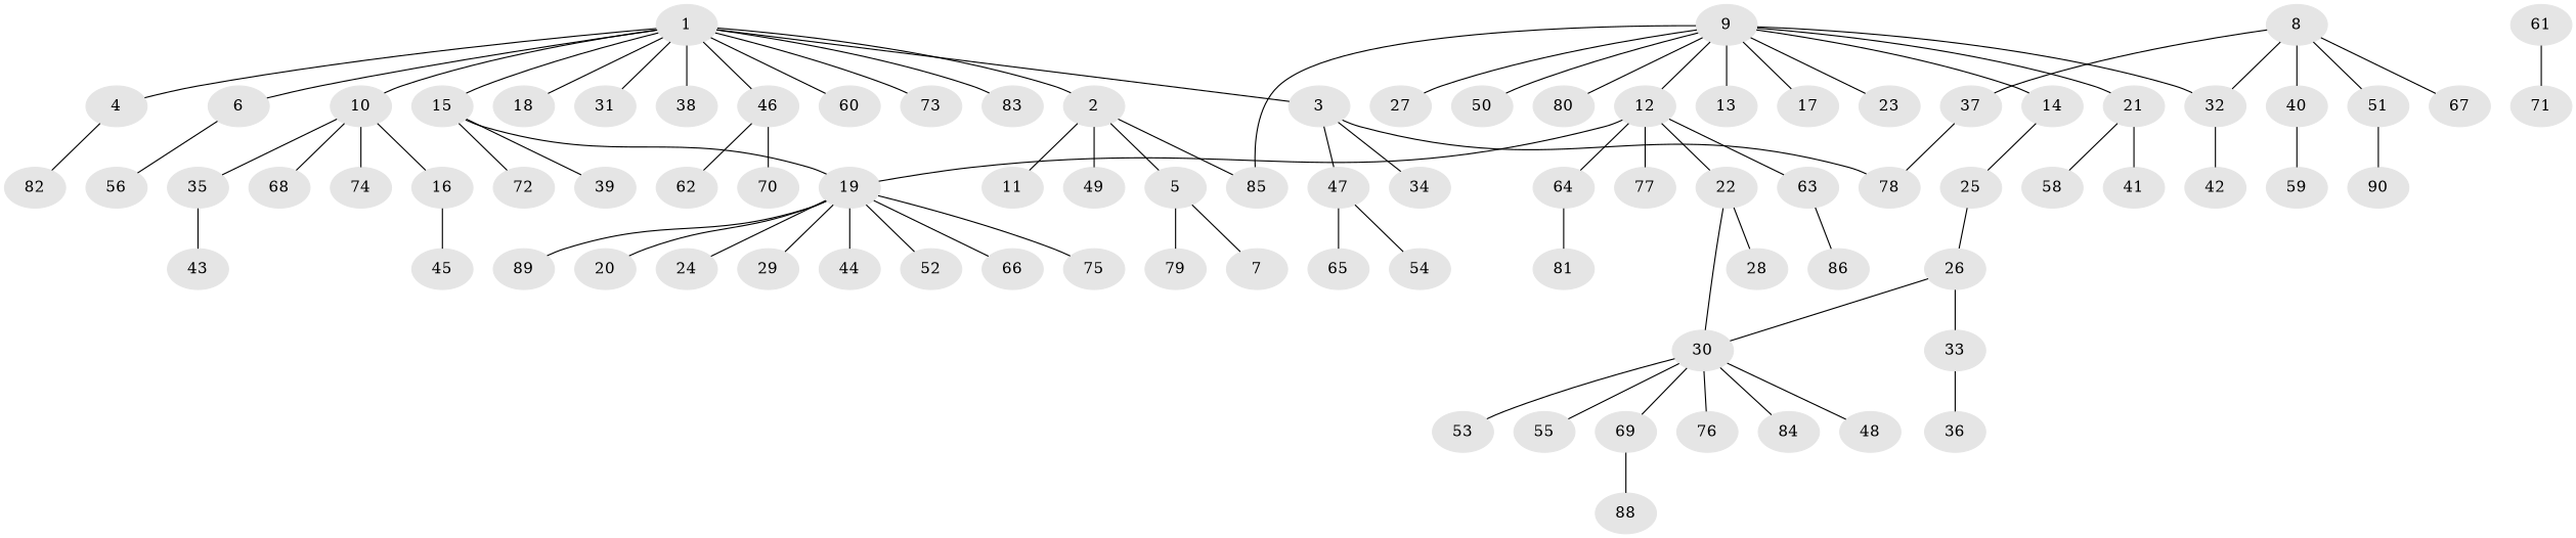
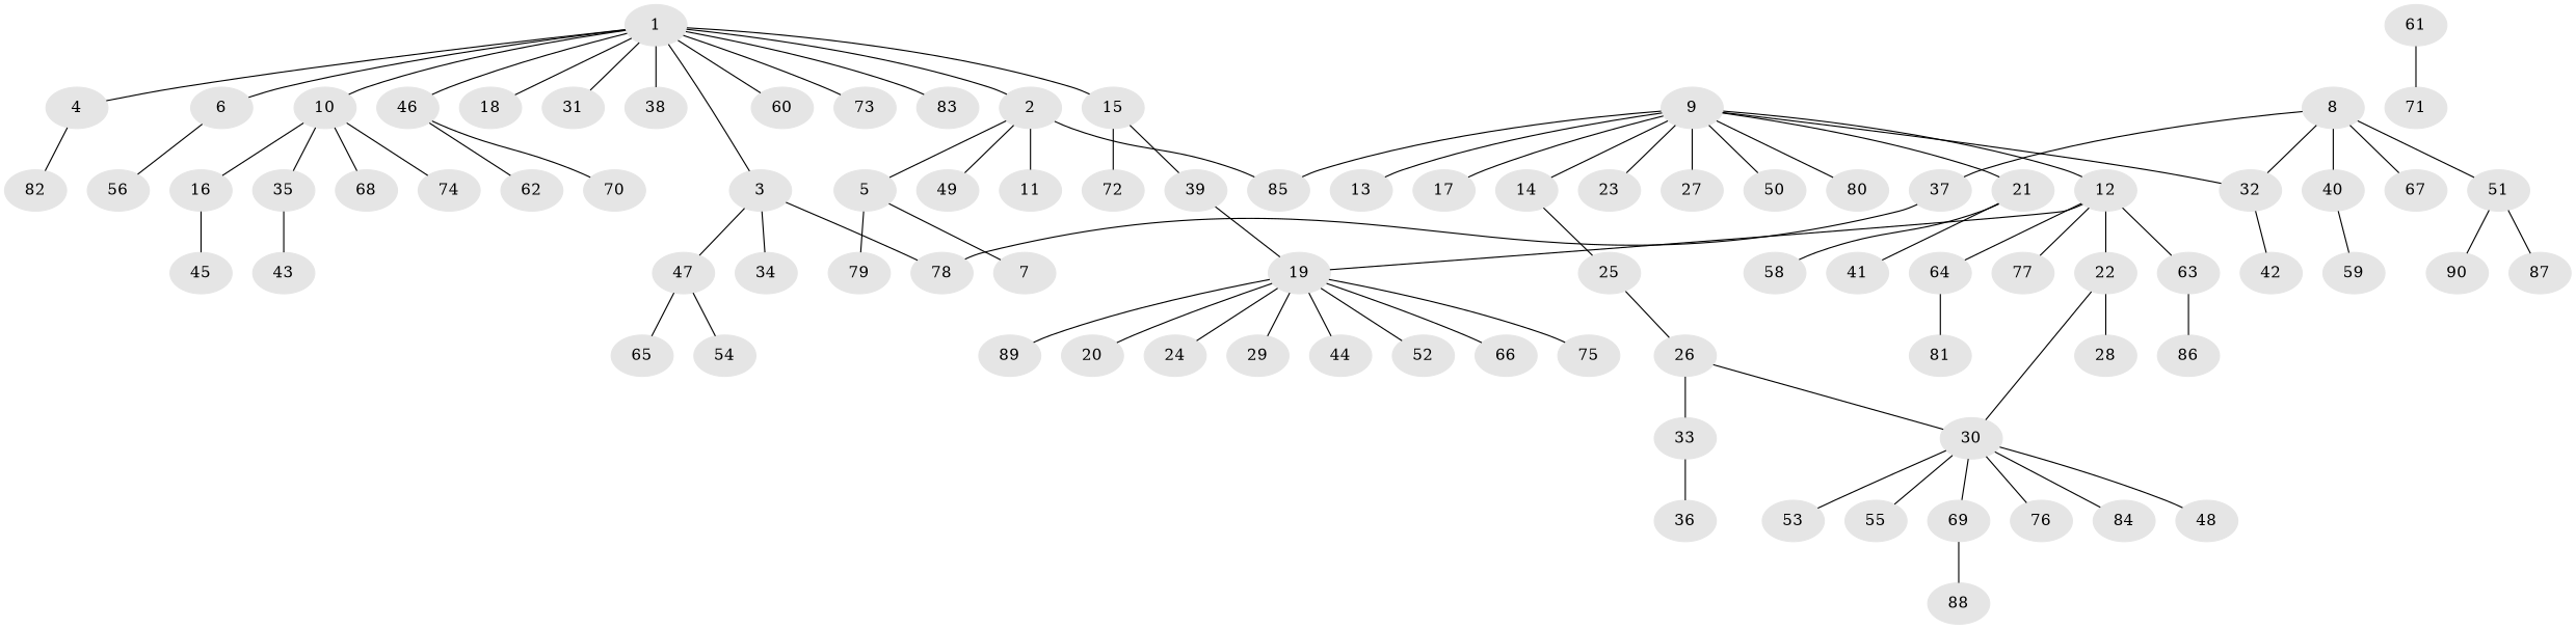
  graph {
    node [color=gray90 style=filled]
    1
    2
    3
    4
    6
    10
    15
    18
    31
    38
    46
    60
    73
    83
    5
    11
    49
    85
    34
    47
    78
    82
    56
    8
    32
    37
    40
    51
    67
    9
    12
    13
    14
    17
    21
    23
    27
    50
    80
    16
    35
    68
    74
    19
    39
    72
    62
    70
    61
    71
    7
    79
    54
    65
    42
    59
+   87
    90
    22
    63
    64
    77
    25
    41
    58
    45
    43
    20
    24
    29
    44
    52
    66
    75
    89
    28
    30
    86
    81
    26
    48
    53
    55
    69
    76
    84
    33
    36
    88
    1 -- 2
    1 -- 3
    1 -- 4
    1 -- 6
    1 -- 10
    1 -- 15
    1 -- 18
    1 -- 31
    1 -- 38
    1 -- 46
    1 -- 60
    1 -- 73
    1 -- 83
    2 -- 5
    2 -- 11
    2 -- 49
    2 -- 85
    3 -- 34
    3 -- 47
    3 -- 78
    4 -- 82
    6 -- 56
    10 -- 16
    10 -- 35
    10 -- 68
    10 -- 74
-   15 -- 19
+   39 -- 19
    15 -- 39
    15 -- 72
    46 -- 62
    46 -- 70
    5 -- 7
    5 -- 79
    47 -- 54
    47 -- 65
    8 -- 32
    8 -- 37
    8 -- 40
    8 -- 51
    8 -- 67
    32 -- 42
    37 -- 78
    40 -- 59
+   51 -- 87
    51 -- 90
    9 -- 85
    9 -- 32
    9 -- 12
    9 -- 13
    9 -- 14
    9 -- 17
    9 -- 21
    9 -- 23
    9 -- 27
    9 -- 50
    9 -- 80
    12 -- 19
    12 -- 22
    12 -- 63
    12 -- 64
    12 -- 77
    14 -- 25
    21 -- 41
    21 -- 58
    16 -- 45
    35 -- 43
    19 -- 20
    19 -- 24
    19 -- 29
    19 -- 44
    19 -- 52
    19 -- 66
    19 -- 75
    19 -- 89
    61 -- 71
    22 -- 28
    22 -- 30
    63 -- 86
    64 -- 81
    25 -- 26
    30 -- 48
    30 -- 53
    30 -- 55
    30 -- 69
    30 -- 76
    30 -- 84
    26 -- 30
    26 -- 33
    69 -- 88
    33 -- 36
  }
